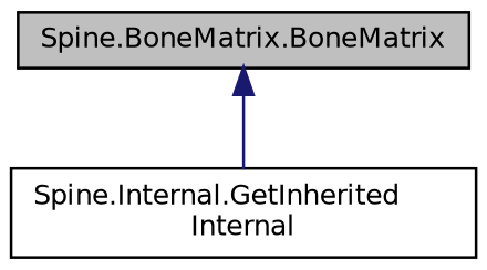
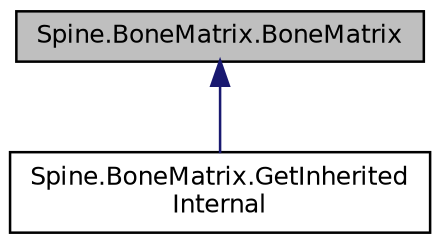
  digraph {
    rankdir=TB
    node [color=black fontname=Helvetica fontsize=10 shape=record style=filled]
    n1 [fillcolor=grey75 fontcolor=black height=0.2 label="Spine.BoneMatrix.BoneMatrix" width=0.4]
-   n2 [fillcolor=white height=0.2 label="Spine.Internal.GetInherited\lInternal" width=0.4]
+   n2 [fillcolor=white height=0.2 label="Spine.BoneMatrix.GetInherited\lInternal" width=0.4]
    n1 -> n2 [color=midnightblue dir=back fontname=Helvetica fontsize=10 labelfontname=Helvetica labelfontsize=10 style=solid]
  }
